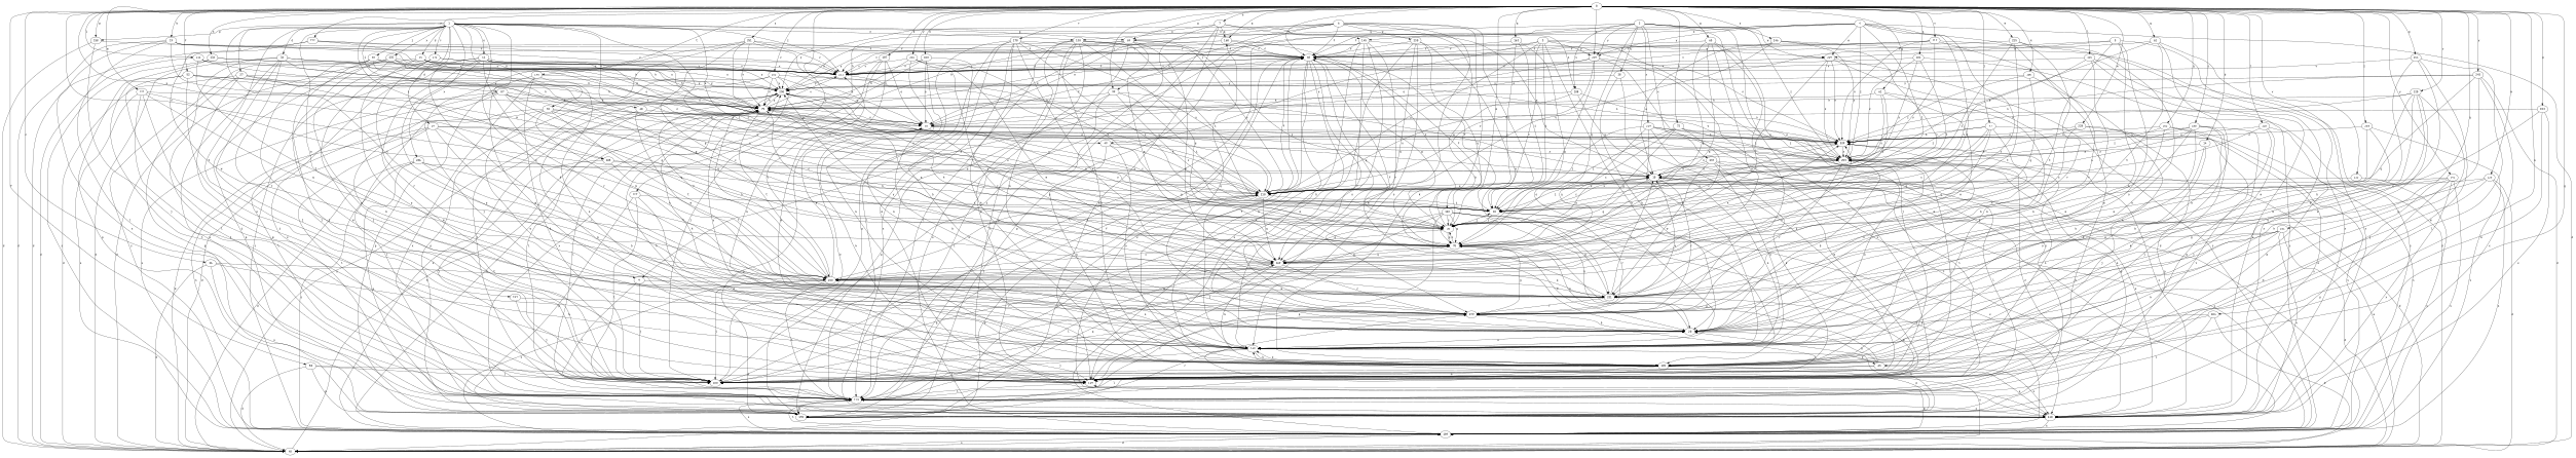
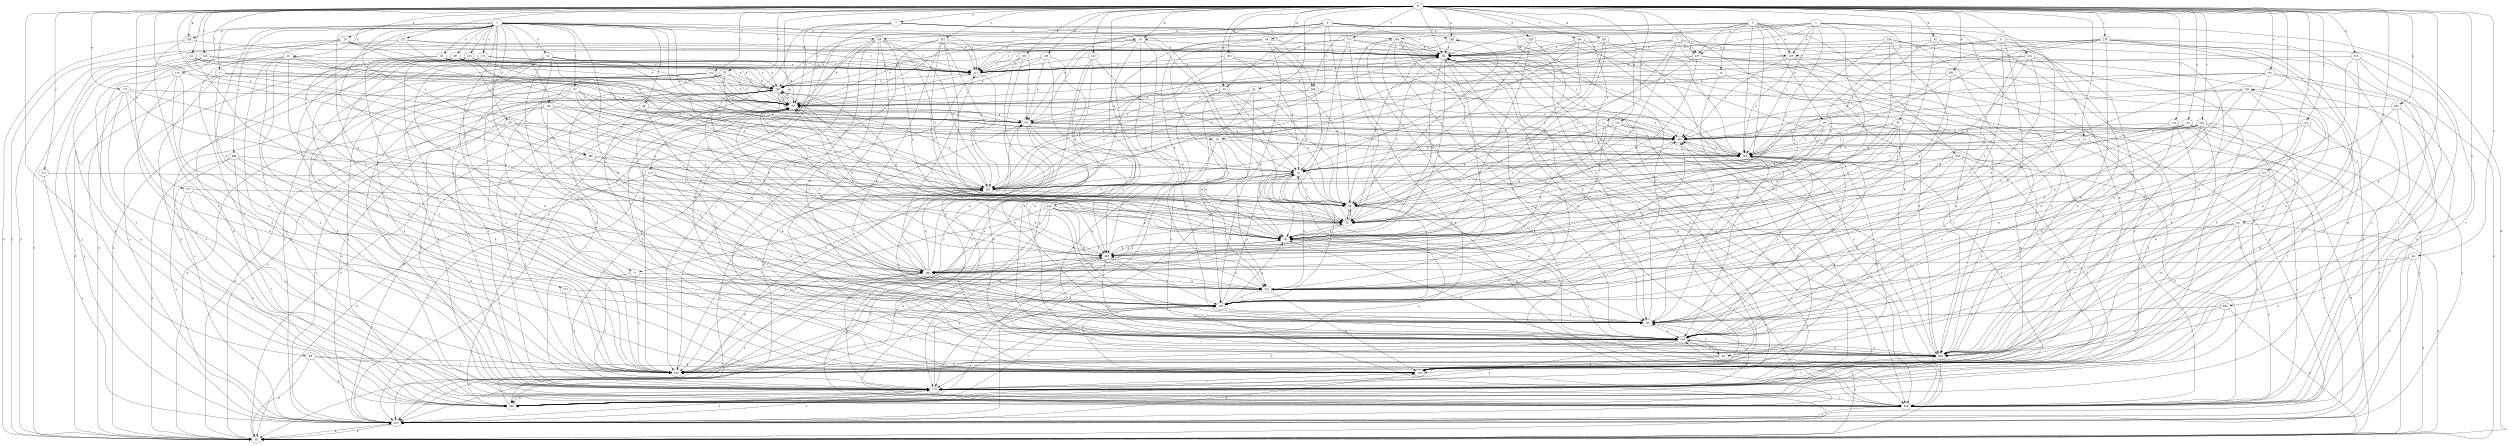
  strict digraph {
    fontname="JetBrains Mono"
    node [fontname="JetBrains Mono"]
    edge [fontname="JetBrains Mono"]
    0
    7
    14
    19
    26
    53
    58
    60
    61
    62
    63
    65
    69
    72
    97
    99
    104
    106
    107
    108
    111
    115
    118
    121
    122
    125
    136
    151
    153
    158
    161
    162
    163
    168
    170
    172
    180
    184
    185
    195
    210
    212
    213
    220
    225
    227
    228
    241
    244
    245
    246
    249
    251
    253
    258
    129
    79
    159
    188
    10
    100
    259
    149
    221
    40
    240
    119
    200
    109
    250
    20
    179
    70
    169
    90
    231
    30
    50
    n79 [label=539]
    189
    1
    9
    27
    35
    36
    39
    41
    48
    49
    78
    87
    88
    138
    145
    173
    197
    235
    236
    2
    28
    229
    237
    239
    3
    4
    5
    6
    230
    0 -> 7 [label=a]
    0 -> 14 [label=b]
    0 -> 19 [label=b]
    0 -> 26 [label=c]
    0 -> 53 [label=f]
    0 -> 58 [label=f]
    0 -> 60 [label=f]
    0 -> 61 [label=g]
    0 -> 62 [label=g]
    0 -> 63 [label=g]
    0 -> 65 [label=g]
    0 -> 69 [label=g]
    0 -> 72 [label=h]
    0 -> 97 [label=j]
    0 -> 99 [label=j]
    0 -> 104 [label=k]
    0 -> 106 [label=k]
    0 -> 107 [label=k]
    0 -> 108 [label=k]
    0 -> 111 [label=l]
    0 -> 115 [label=l]
    0 -> 118 [label=l]
    0 -> 121 [label=m]
    0 -> 122 [label=m]
    0 -> 125 [label=m]
    0 -> 136 [label=n]
    0 -> 151 [label=p]
    0 -> 153 [label=p]
    0 -> 158 [label=p]
    0 -> 161 [label=q]
    0 -> 162 [label=q]
    0 -> 163 [label=q]
    0 -> 168 [label=q]
    0 -> 170 [label=r]
    0 -> 172 [label=r]
    0 -> 180 [label=s]
    0 -> 184 [label=s]
    0 -> 185 [label=s]
    0 -> 195 [label=t]
    0 -> 210 [label=u]
    0 -> 212 [label=v]
    0 -> 213 [label=v]
    0 -> 220 [label=v]
    0 -> 225 [label=w]
    0 -> 227 [label=w]
    0 -> 228 [label=w]
    0 -> 241 [label=y]
    0 -> 244 [label=y]
    0 -> 245 [label=y]
    0 -> 246 [label=y]
    0 -> 249 [label=y]
    0 -> 251 [label=z]
    0 -> 253 [label=z]
    0 -> 258 [label=z]
    7 -> 168 [label=q]
    7 -> 129 [label=m]
    7 -> 79 [label=h]
    7 -> 159 [label=p]
    7 -> 188 [label=s]
    7 -> 10 [label=a]
    7 -> 100 [label=j]
    14 -> 100 [label=j]
    14 -> 259 [label=z]
    14 -> 149 [label=o]
    19 -> 60 [label=f]
    19 -> 210 [label=m]
    19 -> 79 [label=h]
    19 -> 221 [label=v]
    19 -> 40 [label=d]
    19 -> 240 [label=x]
    19 -> 119 [label=l]
    26 -> 40 [label=d]
    26 -> 240 [label=x]
    26 -> 200 [label=t]
    26 -> 109 [label=k]
    53 -> 79 [label=h]
    53 -> 100 [label=j]
    53 -> 259 [label=z]
    53 -> 149 [label=o]
    53 -> 119 [label=l]
    53 -> 250 [label=y]
    58 -> 129 [label=m]
    58 -> 159 [label=p]
    58 -> 100 [label=j]
    58 -> 40 [label=d]
    60 -> 221 [label=v]
    60 -> 240 [label=x]
    60 -> 109 [label=k]
    60 -> 20 [label=b]
    60 -> 179 [label=r]
    60 -> 70 [label=g]
    60 -> 169 [label=q]
    61 -> 210 [label=u]
    61 -> 79 [label=h]
    61 -> 20 [label=b]
    61 -> 90 [label=i]
    61 -> 231 [label=w]
    62 -> 60 [label=f]
    62 -> 259 [label=z]
    62 -> 240 [label=x]
    62 -> 200 [label=t]
    62 -> 109 [label=k]
    63 -> 129 [label=m]
    63 -> 100 [label=j]
    63 -> 240 [label=x]
    63 -> 20 [label=b]
    63 -> 70 [label=g]
    65 -> 60 [label=f]
    65 -> 100 [label=j]
    65 -> 179 [label=r]
    65 -> 70 [label=g]
    65 -> 169 [label=q]
    65 -> 231 [label=w]
    69 -> 60 [label=f]
    69 -> 79 [label=h]
    69 -> 240 [label=x]
    69 -> 250 [label=y]
    69 -> 169 [label=q]
    69 -> 231 [label=w]
    69 -> 30 [label=c]
    69 -> 50 [label=e]
    72 -> 159 [label=p]
    72 -> 200 [label=t]
    72 -> 70 [label=g]
    72 -> 90 [label=i]
    72 -> 30 [label=c]
    72 -> n79 [label=n]
    97 -> 259 [label=z]
    97 -> 70 [label=g]
    97 -> 169 [label=q]
    97 -> 231 [label=w]
    97 -> 30 [label=c]
    97 -> n79 [label=n]
    97 -> 189 [label=s]
    99 -> 79 [label=h]
    99 -> 159 [label=p]
    99 -> 10 [label=a]
    99 -> 119 [label=l]
    99 -> 90 [label=i]
    99 -> 30 [label=c]
    104 -> 40 [label=d]
    104 -> 119 [label=l]
    104 -> 109 [label=k]
    104 -> 20 [label=b]
    106 -> 259 [label=z]
    106 -> 109 [label=k]
    106 -> 250 [label=y]
    106 -> 70 [label=g]
    107 -> 129 [label=m]
    107 -> 100 [label=j]
    107 -> 221 [label=v]
    107 -> 109 [label=k]
    107 -> 50 [label=e]
    108 -> 79 [label=h]
    108 -> 221 [label=v]
    108 -> 109 [label=k]
    108 -> 20 [label=b]
    108 -> 50 [label=e]
    111 -> 79 [label=h]
    111 -> 221 [label=v]
    111 -> 40 [label=d]
    111 -> 200 [label=t]
    111 -> n79 [label=n]
    115 -> 221 [label=v]
    115 -> 240 [label=x]
    115 -> 109 [label=k]
    115 -> 90 [label=i]
    115 -> 189 [label=s]
    118 -> 129 [label=m]
    118 -> 100 [label=j]
    118 -> 149 [label=o]
    118 -> 30 [label=c]
    118 -> n79 [label=n]
    121 -> 129 [label=m]
    121 -> 79 [label=h]
    121 -> 100 [label=j]
    121 -> 169 [label=q]
    121 -> 30 [label=c]
    121 -> 189 [label=s]
    122 -> 159 [label=p]
    122 -> 100 [label=j]
    122 -> 20 [label=b]
    122 -> 70 [label=g]
    122 -> 169 [label=q]
    122 -> 231 [label=w]
    122 -> 30 [label=c]
    122 -> 189 [label=s]
    125 -> 210 [label=u]
    125 -> 149 [label=o]
    125 -> 40 [label=d]
    125 -> 231 [label=w]
    125 -> 189 [label=s]
    136 -> 159 [label=p]
    136 -> 221 [label=v]
    136 -> 50 [label=e]
    136 -> 189 [label=s]
    151 -> 129 [label=m]
    151 -> 221 [label=v]
    151 -> 119 [label=l]
    151 -> 109 [label=k]
    151 -> 20 [label=b]
    153 -> 240 [label=x]
    153 -> 109 [label=k]
    153 -> 231 [label=w]
    153 -> 50 [label=e]
    158 -> 60 [label=f]
    158 -> 100 [label=j]
    158 -> 40 [label=d]
    161 -> 40 [label=d]
    161 -> 240 [label=x]
    161 -> 109 [label=k]
    161 -> 20 [label=b]
    161 -> 179 [label=r]
    161 -> 70 [label=g]
    162 -> 259 [label=z]
    162 -> 119 [label=l]
    162 -> 231 [label=w]
    162 -> n79 [label=n]
    162 -> 189 [label=s]
    163 -> 60 [label=f]
    163 -> 149 [label=o]
    163 -> 90 [label=i]
    163 -> 30 [label=c]
    168 -> 60 [label=f]
    168 -> 221 [label=v]
    168 -> 30 [label=c]
    170 -> 60 [label=f]
    170 -> 210 [label=u]
    170 -> 129 [label=m]
    170 -> 159 [label=p]
    170 -> 240 [label=x]
    170 -> 119 [label=l]
    170 -> 109 [label=k]
    170 -> 231 [label=w]
    170 -> 30 [label=c]
    172 -> 60 [label=f]
    172 -> 79 [label=h]
    172 -> 221 [label=v]
    172 -> 40 [label=d]
    172 -> 231 [label=w]
    180 -> 210 [label=u]
    180 -> 129 [label=m]
    180 -> 10 [label=a]
    180 -> 100 [label=j]
    180 -> 109 [label=k]
    180 -> 20 [label=b]
    180 -> 179 [label=r]
    180 -> n79 [label=n]
    184 -> 10 [label=a]
    184 -> 259 [label=z]
    184 -> 221 [label=v]
    184 -> 90 [label=i]
    184 -> 189 [label=s]
    185 -> 210 [label=u]
    185 -> 10 [label=a]
    185 -> 100 [label=j]
    185 -> 200 [label=t]
    195 -> 159 [label=p]
    195 -> 100 [label=j]
    195 -> 149 [label=o]
    195 -> 240 [label=x]
    195 -> 250 [label=y]
    210 -> 60 [label=f]
    210 -> 79 [label=h]
    210 -> 40 [label=d]
    210 -> 169 [label=q]
    210 -> 90 [label=i]
    212 -> 60 [label=f]
    212 -> 210 [label=u]
    212 -> 221 [label=v]
    212 -> 240 [label=x]
    212 -> 179 [label=r]
    212 -> n79 [label=n]
    213 -> 210 [label=u]
    213 -> 189 [label=s]
    220 -> 79 [label=h]
    220 -> 100 [label=j]
    220 -> 149 [label=o]
    220 -> 109 [label=k]
    220 -> 20 [label=b]
    220 -> 231 [label=w]
    220 -> n79 [label=n]
    225 -> 60 [label=f]
    225 -> 200 [label=t]
    225 -> 109 [label=k]
    225 -> 179 [label=r]
    225 -> 90 [label=i]
    227 -> 129 [label=m]
    227 -> 159 [label=p]
    227 -> 119 [label=l]
    227 -> 90 [label=i]
    228 -> 159 [label=p]
    228 -> 10 [label=a]
    228 -> 240 [label=x]
    228 -> 200 [label=t]
    228 -> n79 [label=n]
    241 -> 210 [label=u]
    241 -> 129 [label=m]
    241 -> 159 [label=p]
    241 -> 149 [label=o]
    241 -> 240 [label=x]
    241 -> 189 [label=s]
    244 -> 79 [label=h]
    244 -> 221 [label=v]
    244 -> 109 [label=k]
    244 -> 179 [label=r]
    244 -> 90 [label=i]
    244 -> 231 [label=w]
    245 -> 149 [label=o]
    245 -> 40 [label=d]
    245 -> 240 [label=x]
    245 -> 250 [label=y]
    245 -> 169 [label=q]
    245 -> n79 [label=n]
    246 -> 60 [label=f]
    246 -> 210 [label=u]
    246 -> 10 [label=a]
    246 -> 259 [label=z]
    246 -> 40 [label=d]
    246 -> 30 [label=c]
    249 -> 210 [label=u]
    249 -> 221 [label=v]
    249 -> 240 [label=x]
    249 -> 70 [label=g]
    249 -> 50 [label=e]
    249 -> 189 [label=s]
    251 -> 60 [label=f]
    251 -> 210 [label=u]
    251 -> 79 [label=h]
    251 -> 100 [label=j]
    251 -> 221 [label=v]
    251 -> 20 [label=b]
    251 -> 70 [label=g]
    251 -> 30 [label=c]
    253 -> 79 [label=h]
    253 -> 159 [label=p]
    253 -> 240 [label=x]
    253 -> 119 [label=l]
    253 -> 250 [label=y]
    253 -> 50 [label=e]
    253 -> n79 [label=n]
    258 -> 20 [label=b]
    258 -> 231 [label=w]
    258 -> n79 [label=n]
    258 -> 189 [label=s]
    129 -> 79 [label=h]
    129 -> 119 [label=l]
    129 -> 179 [label=r]
    129 -> n79 [label=n]
    79 -> 221 [label=v]
    79 -> 119 [label=l]
    79 -> 200 [label=t]
    79 -> 250 [label=y]
    79 -> 30 [label=c]
    79 -> 50 [label=e]
    159 -> 210 [label=u]
    159 -> 20 [label=b]
    159 -> 179 [label=r]
    188 -> 210 [label=u]
    188 -> 79 [label=h]
    188 -> 10 [label=a]
    188 -> n79 [label=n]
    10 -> 210 [label=u]
    10 -> 149 [label=o]
    10 -> 179 [label=r]
    10 -> 70 [label=g]
    10 -> 90 [label=i]
    10 -> n79 [label=n]
    10 -> 189 [label=s]
    100 -> 60 [label=f]
    100 -> 259 [label=z]
    100 -> 169 [label=q]
    100 -> 50 [label=e]
    259 -> 10 [label=a]
    259 -> 149 [label=o]
    259 -> 40 [label=d]
    259 -> 250 [label=y]
    259 -> 20 [label=b]
    259 -> 179 [label=r]
    259 -> 90 [label=i]
    149 -> 63 [label=o]
    149 -> 210 [label=u]
    149 -> 79 [label=h]
    149 -> 159 [label=p]
    149 -> 100 [label=j]
    149 -> 109 [label=k]
    149 -> 250 [label=y]
    221 -> 60 [label=f]
    221 -> 210 [label=u]
    221 -> 250 [label=y]
    40 -> 79 [label=h]
    40 -> 10 [label=a]
    40 -> 149 [label=o]
    40 -> 250 [label=y]
    40 -> 189 [label=s]
    240 -> 189 [label=s]
    119 -> 60 [label=f]
    119 -> 159 [label=p]
    119 -> 259 [label=z]
    119 -> 240 [label=x]
    119 -> 169 [label=q]
    119 -> 189 [label=s]
    200 -> 210 [label=u]
    200 -> 79 [label=h]
    200 -> 100 [label=j]
    200 -> 149 [label=o]
    200 -> 221 [label=v]
    200 -> 119 [label=l]
    200 -> 231 [label=w]
    200 -> 30 [label=c]
    200 -> 50 [label=e]
    200 -> 189 [label=s]
    109 -> 60 [label=f]
    109 -> 149 [label=o]
    109 -> 240 [label=x]
    109 -> 119 [label=l]
    250 -> 79 [label=h]
    250 -> 119 [label=l]
    250 -> 200 [label=t]
    250 -> 70 [label=g]
    250 -> 169 [label=q]
    250 -> 189 [label=s]
    20 -> 168 [label=q]
    20 -> 149 [label=o]
    20 -> 70 [label=g]
    20 -> n79 [label=n]
    179 -> 10 [label=a]
    179 -> 100 [label=j]
    179 -> 119 [label=l]
    179 -> 20 [label=b]
    179 -> 70 [label=g]
    70 -> 79 [label=h]
    70 -> 250 [label=y]
    70 -> 20 [label=b]
    70 -> 169 [label=q]
    70 -> 30 [label=c]
    169 -> 79 [label=h]
    169 -> 119 [label=l]
    169 -> 200 [label=t]
    169 -> 109 [label=k]
    169 -> 179 [label=r]
    169 -> 70 [label=g]
    169 -> n79 [label=n]
    90 -> 60 [label=f]
    90 -> 240 [label=x]
    90 -> 179 [label=r]
    90 -> 30 [label=c]
    231 -> 60 [label=f]
    231 -> 129 [label=m]
    231 -> 10 [label=a]
    231 -> 250 [label=y]
    231 -> 179 [label=r]
    231 -> 169 [label=q]
    231 -> n79 [label=n]
    30 -> 60 [label=f]
    30 -> 10 [label=a]
    30 -> 70 [label=g]
    30 -> 90 [label=i]
    50 -> 60 [label=f]
    50 -> 159 [label=p]
    50 -> 259 [label=z]
    50 -> 109 [label=k]
    50 -> 20 [label=b]
    50 -> 169 [label=q]
    50 -> n79 [label=n]
    n79 -> 259 [label=z]
    n79 -> 240 [label=x]
    n79 -> 30 [label=c]
    189 -> 129 [label=m]
    189 -> 79 [label=h]
    189 -> 40 [label=d]
    189 -> 119 [label=l]
    1 -> 69 [label=g]
    1 -> 158 [label=p]
    1 -> 185 [label=s]
    1 -> 129 [label=m]
    1 -> 221 [label=v]
    1 -> 200 [label=t]
    1 -> 20 [label=b]
    1 -> 179 [label=r]
    1 -> 90 [label=i]
    1 -> 9 [label=a]
    1 -> 27 [label=c]
    1 -> 35 [label=d]
    1 -> 36 [label=d]
    1 -> 39 [label=d]
    1 -> 41 [label=e]
    1 -> 48 [label=e]
    1 -> 49 [label=e]
    1 -> 78 [label=h]
    1 -> 87 [label=i]
    1 -> 88 [label=i]
    1 -> 138 [label=n]
    1 -> 145 [label=o]
    1 -> 173 [label=r]
    1 -> 197 [label=t]
    1 -> 235 [label=x]
    1 -> 236 [label=x]
    9 -> 100 [label=j]
    9 -> 119 [label=l]
    9 -> 231 [label=w]
    27 -> 79 [label=h]
    27 -> 159 [label=p]
    27 -> 100 [label=j]
    27 -> 40 [label=d]
    27 -> 250 [label=y]
    27 -> 70 [label=g]
    35 -> 79 [label=h]
    35 -> 159 [label=p]
    35 -> 149 [label=o]
    35 -> 221 [label=v]
    35 -> 250 [label=y]
    35 -> 70 [label=g]
    36 -> 100 [label=j]
    36 -> 259 [label=z]
    36 -> 221 [label=v]
    36 -> 40 [label=d]
    36 -> 240 [label=x]
    36 -> 119 [label=l]
    36 -> 250 [label=y]
    36 -> 179 [label=r]
    39 -> 210 [label=u]
    39 -> 40 [label=d]
    39 -> 119 [label=l]
    39 -> 200 [label=t]
    39 -> 179 [label=r]
    39 -> n79 [label=n]
    39 -> 189 [label=s]
    41 -> 129 [label=m]
    41 -> 10 [label=a]
    41 -> 259 [label=z]
    41 -> 149 [label=o]
    41 -> 221 [label=v]
    41 -> 240 [label=x]
    41 -> 179 [label=r]
    41 -> 50 [label=e]
    41 -> 189 [label=s]
    48 -> 109 [label=k]
    48 -> 231 [label=w]
    48 -> 50 [label=e]
    49 -> 259 [label=z]
    49 -> 149 [label=o]
    49 -> 109 [label=k]
    49 -> 70 [label=g]
    78 -> 210 [label=u]
    78 -> 149 [label=o]
    78 -> 40 [label=d]
    78 -> 119 [label=l]
    78 -> 200 [label=t]
    78 -> 30 [label=c]
    78 -> 50 [label=e]
    87 -> 210 [label=u]
    87 -> 79 [label=h]
    87 -> 119 [label=l]
    87 -> 20 [label=b]
    87 -> 70 [label=g]
    87 -> 169 [label=q]
    87 -> 30 [label=c]
    87 -> 189 [label=s]
    88 -> 129 [label=m]
    88 -> 79 [label=h]
    88 -> 100 [label=j]
    88 -> 221 [label=v]
    88 -> 90 [label=i]
    88 -> 189 [label=s]
    138 -> 60 [label=f]
    138 -> 210 [label=u]
    138 -> 129 [label=m]
    138 -> 119 [label=l]
    138 -> 109 [label=k]
    138 -> 250 [label=y]
    138 -> 20 [label=b]
    138 -> 70 [label=g]
    138 -> 90 [label=i]
    138 -> 189 [label=s]
    145 -> 60 [label=f]
    145 -> 129 [label=m]
    145 -> 159 [label=p]
    145 -> 149 [label=o]
    145 -> 119 [label=l]
    145 -> 179 [label=r]
    145 -> n79 [label=n]
    145 -> 189 [label=s]
    173 -> 100 [label=j]
    173 -> 221 [label=v]
    173 -> 250 [label=y]
    173 -> 179 [label=r]
    197 -> 100 [label=j]
    197 -> 179 [label=r]
    235 -> 100 [label=j]
    235 -> 149 [label=o]
    235 -> 221 [label=v]
    235 -> 40 [label=d]
    235 -> 30 [label=c]
    235 -> n79 [label=n]
    236 -> 10 [label=a]
    236 -> 40 [label=d]
    236 -> 240 [label=x]
    236 -> 200 [label=t]
    236 -> 20 [label=b]
    236 -> 189 [label=s]
    2 -> 69 [label=g]
    2 -> 249 [label=y]
    2 -> 129 [label=m]
    2 -> 79 [label=h]
    2 -> 159 [label=p]
    2 -> 188 [label=s]
    2 -> 259 [label=z]
    2 -> 70 [label=g]
    2 -> 28 [label=c]
    2 -> 229 [label=w]
    2 -> 237 [label=x]
    2 -> 239 [label=x]
    28 -> 100 [label=j]
    28 -> 250 [label=y]
    28 -> 20 [label=b]
    229 -> 259 [label=z]
    229 -> 221 [label=v]
    229 -> 200 [label=t]
    229 -> 109 [label=k]
    229 -> n79 [label=n]
    229 -> 189 [label=s]
    237 -> 10 [label=a]
    237 -> 149 [label=o]
    237 -> 240 [label=x]
    237 -> 119 [label=l]
    237 -> 109 [label=k]
    237 -> 231 [label=w]
    237 -> 30 [label=c]
    239 -> 129 [label=m]
    239 -> 259 [label=z]
    239 -> 149 [label=o]
    239 -> 119 [label=l]
    239 -> 169 [label=q]
    239 -> 90 [label=i]
    239 -> n79 [label=n]
    3 -> 60 [label=f]
    3 -> 210 [label=u]
    3 -> 249 [label=y]
    3 -> 40 [label=d]
    3 -> 109 [label=k]
    3 -> 90 [label=i]
    3 -> 30 [label=c]
    3 -> 49 [label=e]
    3 -> 229 [label=w]
    4 -> 60 [label=f]
    4 -> 249 [label=y]
    4 -> 129 [label=m]
    4 -> 259 [label=z]
    4 -> 221 [label=v]
    4 -> 40 [label=d]
    4 -> 200 [label=t]
    4 -> 70 [label=g]
    4 -> 90 [label=i]
    4 -> 145 [label=o]
    4 -> 229 [label=w]
    5 -> 149 [label=o]
    5 -> 240 [label=x]
    5 -> 200 [label=t]
    5 -> 20 [label=b]
    5 -> 50 [label=e]
    5 -> 229 [label=w]
    6 -> 60 [label=f]
    6 -> 99 [label=j]
    6 -> 129 [label=m]
    6 -> 109 [label=k]
    6 -> 250 [label=y]
    6 -> 20 [label=b]
    6 -> 90 [label=i]
    6 -> 50 [label=e]
    6 -> 9 [label=a]
    6 -> 138 [label=n]
-   6 -> 230 [label=w]
    230 -> 60 [label=f]
    230 -> 149 [label=o]
    230 -> 119 [label=l]
    230 -> 70 [label=g]
    230 -> 169 [label=q]
    230 -> 231 [label=w]
  }
